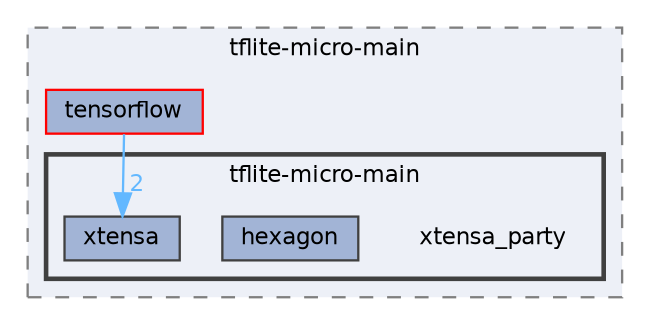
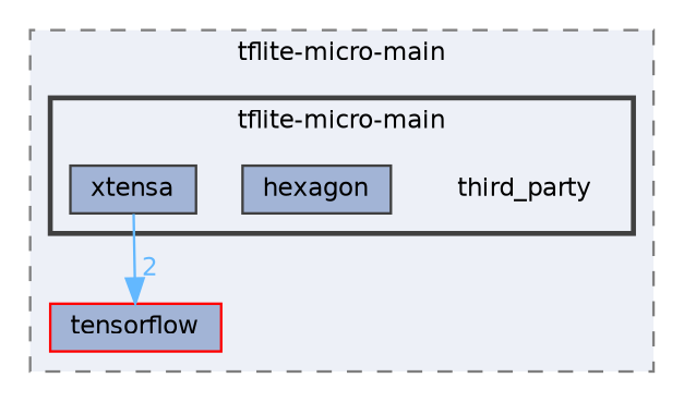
  digraph {
    compound=true
    node [fontname=Helvetica fontsize=10 shape=box color=grey25 fillcolor="#a2b4d6" style=filled]
-   n1 [height=0.2 label=xtensa_party shape=plaintext width=0.4 color="" fillcolor="" style=""]
+   n1 [height=0.2 label=third_party shape=plaintext width=0.4 color="" fillcolor="" style=""]
    n2 [height=0.2 label=hexagon width=0.4]
    n3 [height=0.2 label=xtensa width=0.4]
    n4 [color=red height=0.2 label=tensorflow width=0.4]
    subgraph cluster_1 {
      bgcolor="#edf0f7"
      fontname=Helvetica
      fontsize=10
      label="tflite-micro-main"
      pencolor=grey50
      style="filled,dashed"
      n4
      subgraph cluster_2 {
        bgcolor="#edf0f7"
        fontname=Helvetica
        fontsize=10
        pencolor=grey25
        style="filled,bold"
        n1
        n2
        n3
      }
    }
-   n4 -> n3 [color=steelblue1 fontcolor=steelblue1 fontname=Helvetica fontsize=10 headlabel=2 labeldistance=1.5 labelfontname=Helvetica labelfontsize=10]
+   n3 -> n4 [color=steelblue1 fontcolor=steelblue1 fontname=Helvetica fontsize=10 headlabel=2 labeldistance=1.5 labelfontname=Helvetica labelfontsize=10]
  }
